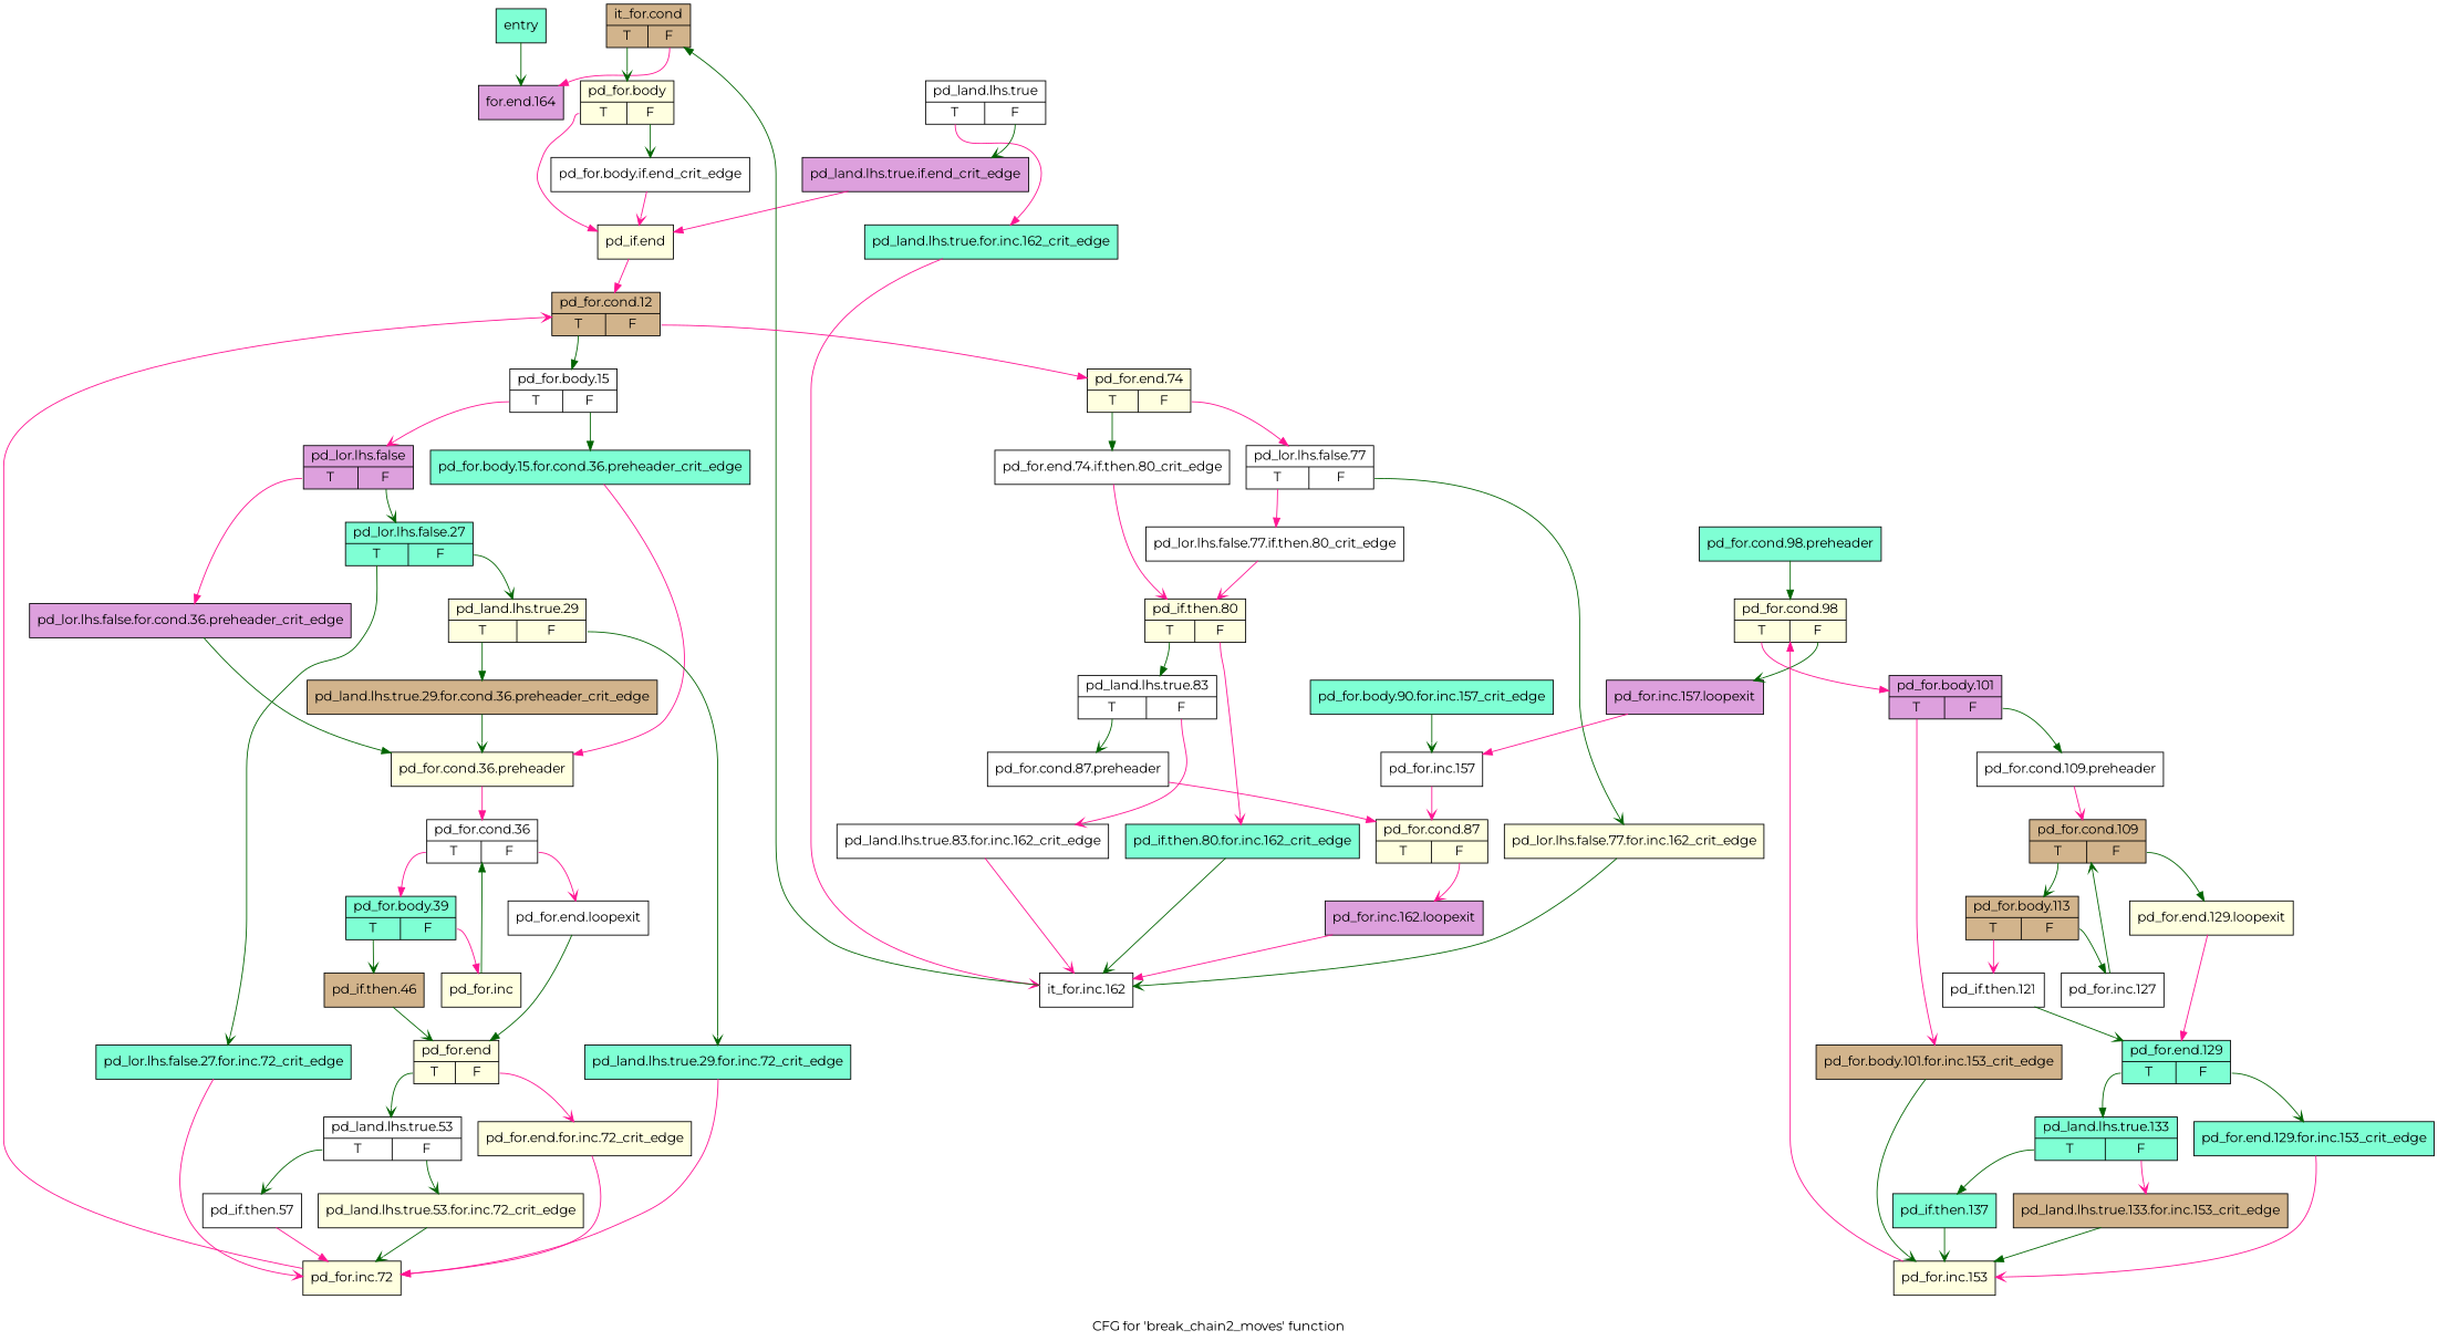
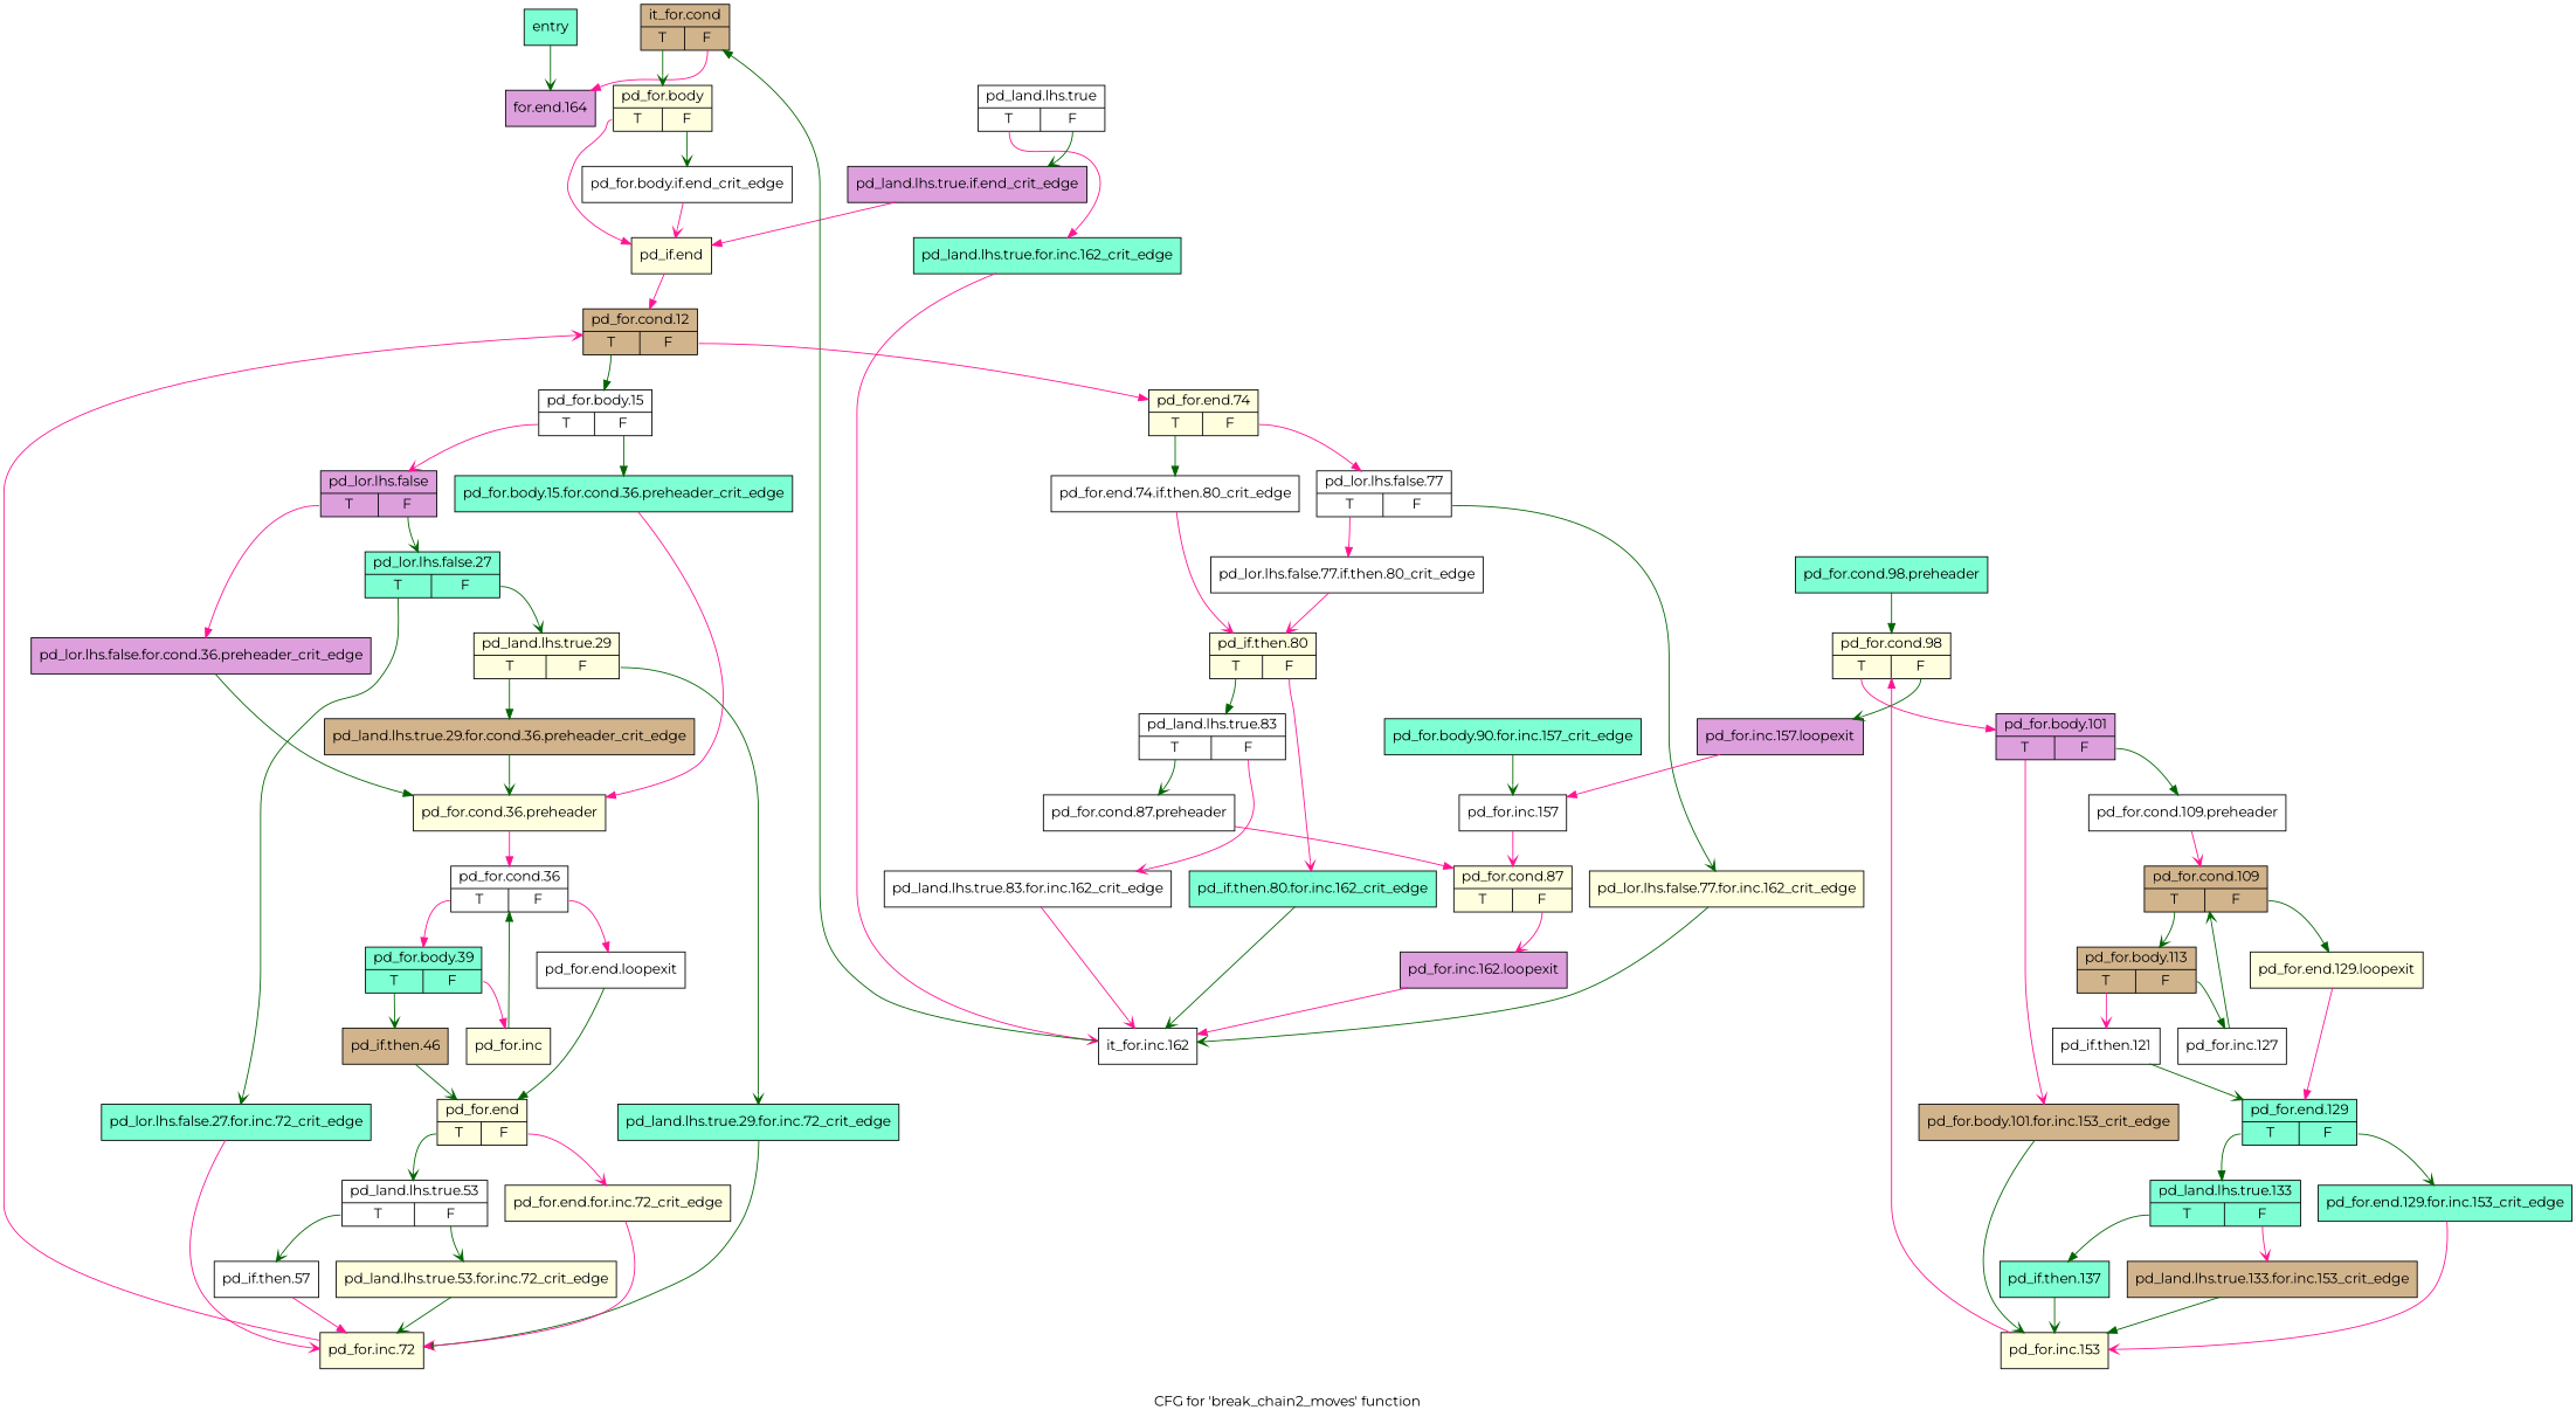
  digraph {
    fontname=Montserrat
    label="CFG for 'break_chain2_moves' function"
    node [fillcolor=white fontname=Montserrat shape=record style=filled]
    edge [arrowhead=vee color=darkgreen fontname=Montserrat]
    n1 [fillcolor=aquamarine label="{entry}"]
    n2 [fillcolor=plum label="{for.end.164}"]
    n3 [fillcolor=tan label="{it_for.cond|{<s0>T|<s1>F}}"]
    n4 [fillcolor=lightyellow label="{pd_for.body|{<s0>T|<s1>F}}"]
    n5 [label="{pd_for.body.if.end_crit_edge}"]
    n6 [fillcolor=lightyellow label="{pd_if.end}"]
    n7 [label="{pd_land.lhs.true|{<s0>T|<s1>F}}"]
    n8 [fillcolor=aquamarine label="{pd_land.lhs.true.for.inc.162_crit_edge}"]
    n9 [fillcolor=plum label="{pd_land.lhs.true.if.end_crit_edge}"]
    n10 [label="{it_for.inc.162}"]
    n11 [fillcolor=tan label="{pd_for.cond.12|{<s0>T|<s1>F}}"]
    n12 [label="{pd_for.body.15|{<s0>T|<s1>F}}"]
    n13 [fillcolor=lightyellow label="{pd_for.end.74|{<s0>T|<s1>F}}"]
    n14 [fillcolor=plum label="{pd_lor.lhs.false|{<s0>T|<s1>F}}"]
    n15 [fillcolor=aquamarine label="{pd_for.body.15.for.cond.36.preheader_crit_edge}"]
    n16 [label="{pd_for.end.74.if.then.80_crit_edge}"]
    n17 [label="{pd_lor.lhs.false.77|{<s0>T|<s1>F}}"]
    n18 [fillcolor=plum label="{pd_lor.lhs.false.for.cond.36.preheader_crit_edge}"]
    n19 [fillcolor=aquamarine label="{pd_lor.lhs.false.27|{<s0>T|<s1>F}}"]
    n20 [fillcolor=lightyellow label="{pd_for.cond.36.preheader}"]
    n21 [fillcolor=lightyellow label="{pd_if.then.80|{<s0>T|<s1>F}}"]
    n22 [label="{pd_lor.lhs.false.77.if.then.80_crit_edge}"]
    n23 [fillcolor=lightyellow label="{pd_lor.lhs.false.77.for.inc.162_crit_edge}"]
    n24 [fillcolor=aquamarine label="{pd_lor.lhs.false.27.for.inc.72_crit_edge}"]
    n25 [fillcolor=lightyellow label="{pd_land.lhs.true.29|{<s0>T|<s1>F}}"]
    n26 [label="{pd_for.cond.36|{<s0>T|<s1>F}}"]
    n27 [fillcolor=aquamarine label="{pd_for.body.39|{<s0>T|<s1>F}}"]
    n28 [label="{pd_for.end.loopexit}"]
    n29 [fillcolor=lightyellow label="{pd_for.inc.72}"]
    n30 [fillcolor=tan label="{pd_land.lhs.true.29.for.cond.36.preheader_crit_edge}"]
    n31 [fillcolor=aquamarine label="{pd_land.lhs.true.29.for.inc.72_crit_edge}"]
    n32 [fillcolor=tan label="{pd_if.then.46}"]
    n33 [fillcolor=lightyellow label="{pd_for.inc}"]
    n34 [fillcolor=lightyellow label="{pd_for.end|{<s0>T|<s1>F}}"]
    n35 [label="{pd_land.lhs.true.53|{<s0>T|<s1>F}}"]
    n36 [fillcolor=lightyellow label="{pd_for.end.for.inc.72_crit_edge}"]
    n37 [label="{pd_if.then.57}"]
    n38 [fillcolor=lightyellow label="{pd_land.lhs.true.53.for.inc.72_crit_edge}"]
    n39 [label="{pd_land.lhs.true.83|{<s0>T|<s1>F}}"]
    n40 [fillcolor=aquamarine label="{pd_if.then.80.for.inc.162_crit_edge}"]
    n41 [label="{pd_for.cond.87.preheader}"]
    n42 [label="{pd_land.lhs.true.83.for.inc.162_crit_edge}"]
    n43 [fillcolor=lightyellow label="{pd_for.cond.87|{<s0>T|<s1>F}}"]
    n44 [fillcolor=plum label="{pd_for.inc.162.loopexit}"]
    n45 [fillcolor=aquamarine label="{pd_for.cond.98.preheader}"]
    n46 [fillcolor=lightyellow label="{pd_for.cond.98|{<s0>T|<s1>F}}"]
    n47 [fillcolor=aquamarine label="{pd_for.body.90.for.inc.157_crit_edge}"]
    n48 [label="{pd_for.inc.157}"]
    n49 [fillcolor=plum label="{pd_for.body.101|{<s0>T|<s1>F}}"]
    n50 [fillcolor=plum label="{pd_for.inc.157.loopexit}"]
    n51 [fillcolor=tan label="{pd_for.body.101.for.inc.153_crit_edge}"]
    n52 [label="{pd_for.cond.109.preheader}"]
    n53 [fillcolor=lightyellow label="{pd_for.inc.153}"]
    n54 [fillcolor=tan label="{pd_for.cond.109|{<s0>T|<s1>F}}"]
    n55 [fillcolor=tan label="{pd_for.body.113|{<s0>T|<s1>F}}"]
    n56 [fillcolor=lightyellow label="{pd_for.end.129.loopexit}"]
    n57 [label="{pd_if.then.121}"]
    n58 [label="{pd_for.inc.127}"]
    n59 [fillcolor=aquamarine label="{pd_for.end.129|{<s0>T|<s1>F}}"]
    n60 [fillcolor=aquamarine label="{pd_land.lhs.true.133|{<s0>T|<s1>F}}"]
    n61 [fillcolor=aquamarine label="{pd_for.end.129.for.inc.153_crit_edge}"]
    n62 [fillcolor=aquamarine label="{pd_if.then.137}"]
    n63 [fillcolor=tan label="{pd_land.lhs.true.133.for.inc.153_crit_edge}"]
    n1 -> n2
    n3 -> n2 [arrowhead=normal color=deeppink tailport=s1]
    n3 -> n4 [tailport=s0]
    n4 -> n5 [tailport=s1]
    n4 -> n6 [arrowhead=normal color=deeppink tailport=s0]
    n5 -> n6 [color=deeppink]
    n6 -> n11 [arrowhead=normal color=deeppink]
    n7 -> n8 [arrowhead=normal color=deeppink tailport=s0]
    n7 -> n9 [tailport=s1]
    n8 -> n10 [color=deeppink]
    n9 -> n6 [arrowhead=normal color=deeppink]
    n10 -> n3 [arrowhead=normal]
    n11 -> n12 [arrowhead=normal tailport=s0]
    n11 -> n13 [arrowhead=normal color=deeppink tailport=s1]
    n12 -> n14 [color=deeppink tailport=s0]
    n12 -> n15 [arrowhead=normal tailport=s1]
    n13 -> n16 [arrowhead=normal tailport=s0]
    n13 -> n17 [arrowhead=normal color=deeppink tailport=s1]
    n14 -> n18 [arrowhead=normal color=deeppink tailport=s0]
    n14 -> n19 [tailport=s1]
    n15 -> n20 [arrowhead=normal color=deeppink]
    n16 -> n21 [color=deeppink]
    n17 -> n22 [arrowhead=normal color=deeppink tailport=s0]
    n17 -> n23 [tailport=s1]
    n18 -> n20 [arrowhead=normal]
    n19 -> n24 [tailport=s0]
    n19 -> n25 [tailport=s1]
    n20 -> n26 [arrowhead=normal color=deeppink]
    n21 -> n39 [arrowhead=normal tailport=s0]
    n21 -> n40 [color=deeppink tailport=s1]
    n22 -> n21 [color=deeppink]
    n23 -> n10
    n24 -> n29 [color=deeppink]
    n25 -> n30 [arrowhead=normal tailport=s0]
    n25 -> n31 [tailport=s1]
    n26 -> n27 [arrowhead=normal color=deeppink tailport=s0]
-   n26 -> n28 [color=deeppink tailport=s1]
+   n26 -> n28 [arrowhead=normal color=deeppink tailport=s1]
    n27 -> n32 [tailport=s0]
    n27 -> n33 [arrowhead=normal color=deeppink tailport=s1]
    n28 -> n34 [arrowhead=normal]
    n29 -> n11 [color=deeppink]
    n30 -> n20
-   n31 -> n29 [arrowhead=normal color=deeppink]
+   n31 -> n29 [arrowhead=normal]
    n32 -> n34
    n33 -> n26 [arrowhead=normal]
    n34 -> n35 [tailport=s0]
    n34 -> n36 [color=deeppink tailport=s1]
    n35 -> n37 [tailport=s0]
    n35 -> n38 [tailport=s1]
-   n36 -> n29 [arrowhead=normal color=deeppink]
+   n36 -> n29 [color=deeppink]
    n37 -> n29 [arrowhead=normal color=deeppink]
    n38 -> n29
    n39 -> n41 [tailport=s0]
    n39 -> n42 [color=deeppink tailport=s1]
    n40 -> n10
    n41 -> n43 [arrowhead=normal color=deeppink]
    n42 -> n10 [color=deeppink]
    n43 -> n44 [color=deeppink tailport=s1]
    n44 -> n10 [arrowhead=normal color=deeppink]
    n45 -> n46 [arrowhead=normal]
    n46 -> n49 [arrowhead=normal color=deeppink tailport=s0]
    n46 -> n50 [tailport=s1]
    n47 -> n48
    n48 -> n43 [color=deeppink]
    n49 -> n51 [color=deeppink tailport=s0]
    n49 -> n52 [arrowhead=normal tailport=s1]
    n50 -> n48 [arrowhead=normal color=deeppink]
    n51 -> n53
    n52 -> n54 [color=deeppink]
    n53 -> n46 [arrowhead=normal color=deeppink]
    n54 -> n55 [tailport=s0]
    n54 -> n56 [arrowhead=normal tailport=s1]
    n55 -> n57 [color=deeppink tailport=s0]
    n55 -> n58 [arrowhead=normal tailport=s1]
    n56 -> n59 [arrowhead=normal color=deeppink]
    n57 -> n59
    n58 -> n54
    n59 -> n60 [arrowhead=normal tailport=s0]
    n59 -> n61 [tailport=s1]
    n60 -> n62 [arrowhead=normal tailport=s0]
    n60 -> n63 [color=deeppink tailport=s1]
    n61 -> n53 [color=deeppink]
    n62 -> n53
    n63 -> n53 [arrowhead=normal]
  }
